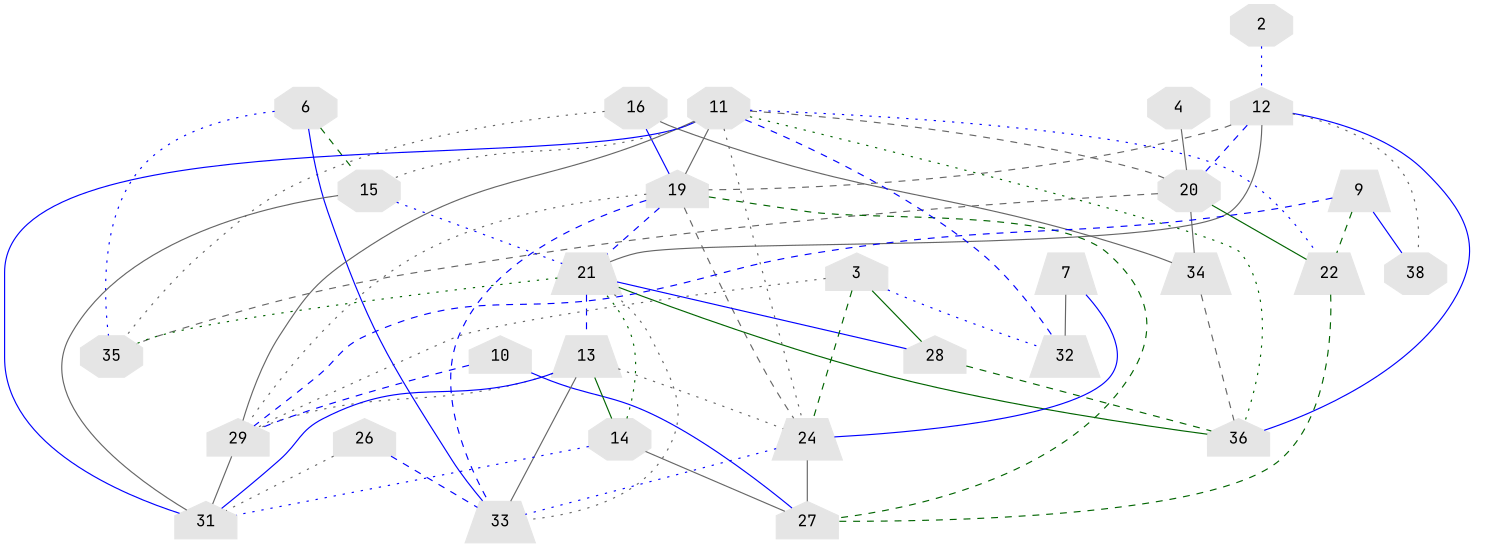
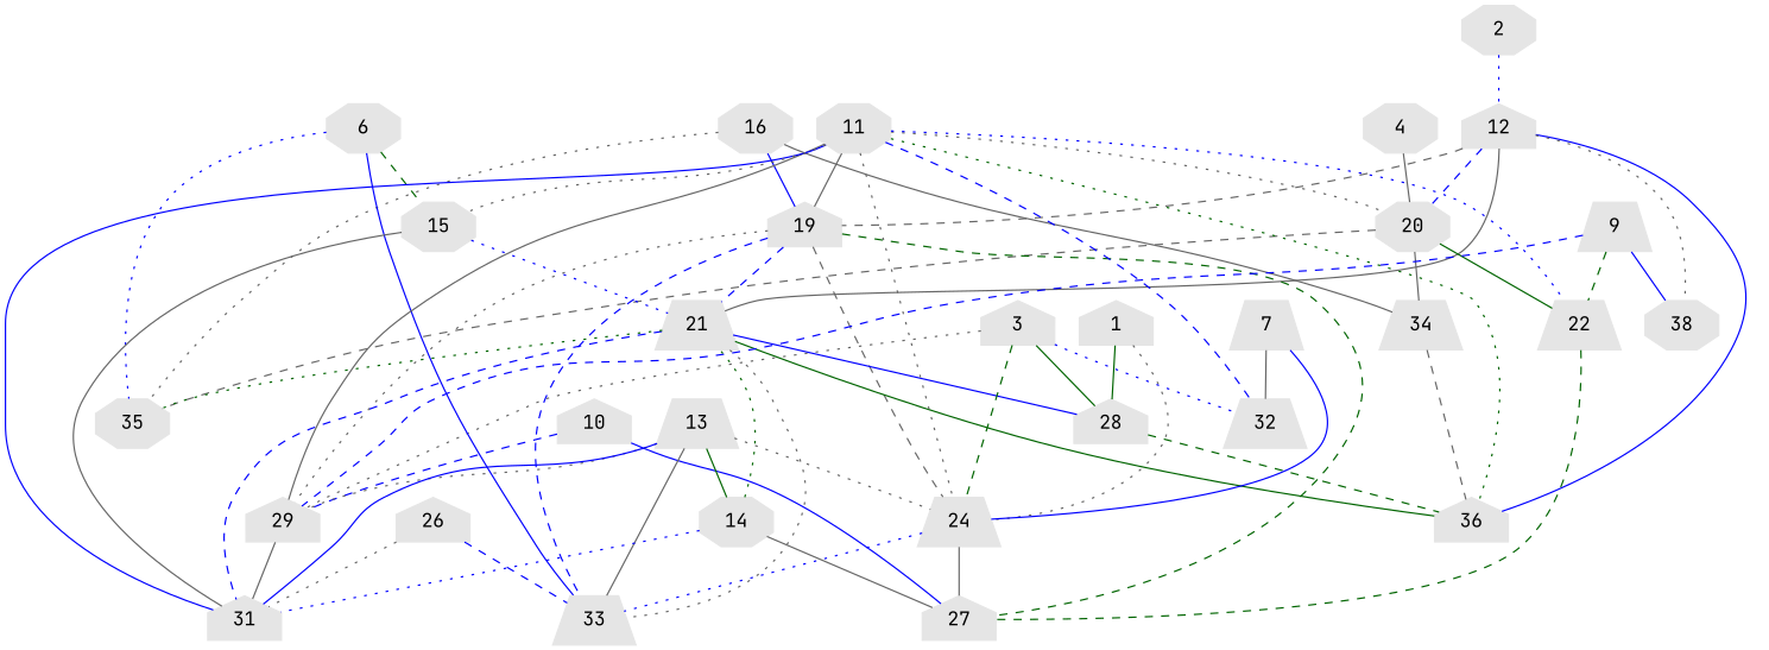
  graph {
    fontname="JetBrains Mono"
    node [color=gray90 fontname="JetBrains Mono" shape=house style=filled]
    edge [color=gray40 fontname="JetBrains Mono" style=solid weight=1.0]
    24 [shape=trapezium]
+   1
    28
    33 [shape=trapezium]
    27
    36
    2 [shape=octagon]
    12
    20 [shape=octagon]
    n10 [label=38 shape=octagon]
    19
    21 [shape=trapezium]
    3
    29
    32 [shape=trapezium]
    31
    4 [shape=octagon]
    35 [shape=octagon]
    22 [shape=trapezium]
    34 [shape=trapezium]
    16 [shape=octagon]
    6 [shape=octagon]
    15 [shape=octagon]
    7 [shape=trapezium]
    9 [shape=trapezium]
    10
    11 [shape=octagon]
    13 [shape=trapezium]
    14 [shape=octagon]
    26
    24 -- 33 [color=blue style=dotted]
    24 -- 27
+   1 -- 24 [style=dotted weight=2.0]
+   1 -- 28 [color=darkgreen]
    28 -- 36 [color=darkgreen style=dashed]
    2 -- 12 [color=blue style=dotted]
    12 -- 36 [color=blue]
    12 -- 20 [color=blue style=dashed]
    12 -- n10 [style=dotted]
    12 -- 19 [style=dashed]
    12 -- 21
    20 -- 35 [style=dashed]
    20 -- 22 [color=darkgreen]
    20 -- 34
    19 -- 24 [style=dashed]
    19 -- 33 [color=blue style=dashed]
    19 -- 27 [color=darkgreen style=dashed]
    19 -- 21 [color=blue style=dashed]
    19 -- 29 [style=dotted]
    21 -- 28 [color=blue]
    21 -- 33 [style=dotted]
    21 -- 36 [color=darkgreen]
-   21 -- 13 [color=blue style=dashed]
+   21 -- 31 [color=blue style=dashed]
    21 -- 35 [color=darkgreen style=dotted]
    3 -- 24 [color=darkgreen style=dashed]
    3 -- 28 [color=darkgreen weight=2.0]
    3 -- 29 [style=dotted]
    3 -- 32 [color=blue style=dotted]
    29 -- 31 [weight=2.0]
    4 -- 20
    22 -- 27 [color=darkgreen style=dashed]
    34 -- 36 [style=dashed]
    16 -- 19 [color=blue]
    16 -- 35 [style=dotted]
    16 -- 34
    6 -- 33 [color=blue]
    6 -- 35 [color=blue style=dotted]
    6 -- 15 [color=darkgreen style=dashed]
    15 -- 21 [color=blue style=dotted]
    15 -- 31 [weight=2.0]
    7 -- 24 [color=blue]
    7 -- 32
    9 -- n10 [color=blue]
    9 -- 29 [color=blue style=dashed]
    9 -- 22 [color=darkgreen style=dashed]
    10 -- 27 [color=blue]
    10 -- 29 [color=blue style=dashed]
    11 -- 24 [style=dotted weight=2.0]
    11 -- 36 [color=darkgreen style=dotted]
-   11 -- 20 [style=dashed]
+   11 -- 20 [style=dotted]
    11 -- 19 [weight=2.0]
    11 -- 29
    11 -- 32 [color=blue style=dashed]
    11 -- 31 [color=blue weight=2.0]
    11 -- 22 [color=blue style=dotted]
    11 -- 15 [style=dotted weight=2.0]
    13 -- 24 [style=dotted]
    13 -- 33
    13 -- 29 [style=dotted]
    13 -- 31 [color=blue]
    13 -- 14 [color=darkgreen]
    14 -- 27
    14 -- 21 [color=darkgreen style=dotted]
    14 -- 31 [color=blue style=dotted]
    26 -- 33 [color=blue style=dashed]
    26 -- 31 [style=dotted]
  }
